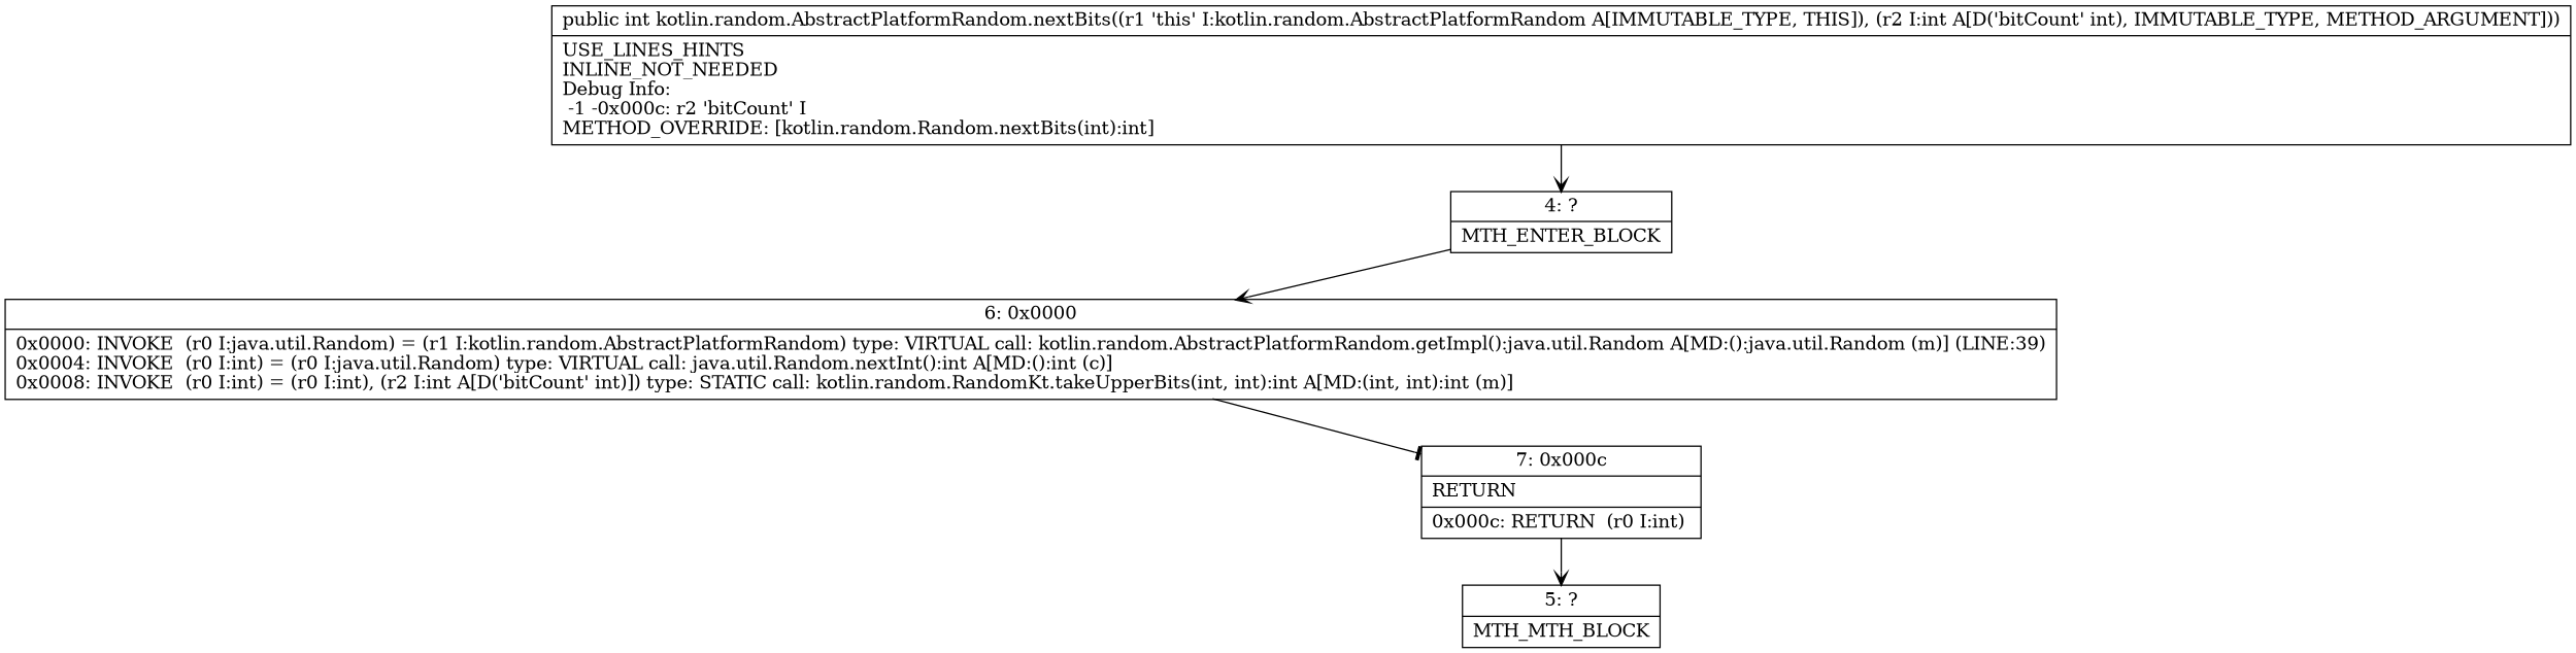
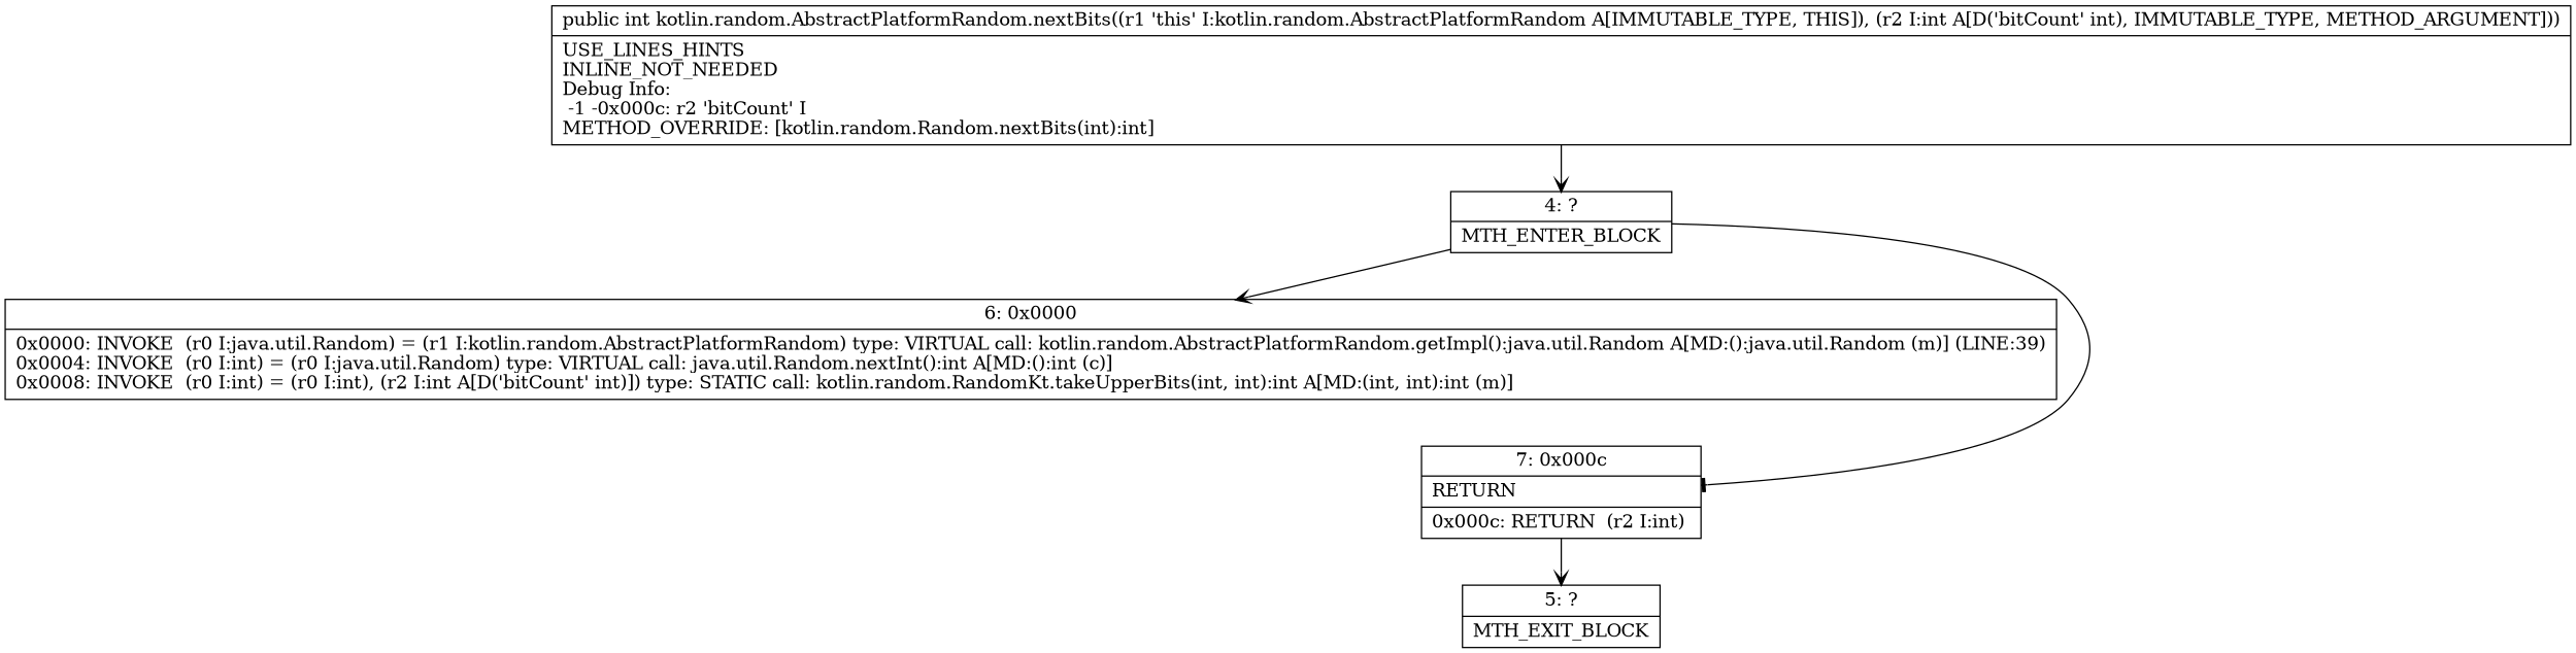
  digraph {
    node [shape=record]
    edge [arrowhead=vee]
    n1 [label="{4\:\ ?|MTH_ENTER_BLOCK\l}"]
    n2 [label="{6\:\ 0x0000|0x0000: INVOKE  (r0 I:java.util.Random) = (r1 I:kotlin.random.AbstractPlatformRandom) type: VIRTUAL call: kotlin.random.AbstractPlatformRandom.getImpl():java.util.Random A[MD:():java.util.Random (m)] (LINE:39)\l0x0004: INVOKE  (r0 I:int) = (r0 I:java.util.Random) type: VIRTUAL call: java.util.Random.nextInt():int A[MD:():int (c)]\l0x0008: INVOKE  (r0 I:int) = (r0 I:int), (r2 I:int A[D('bitCount' int)]) type: STATIC call: kotlin.random.RandomKt.takeUpperBits(int, int):int A[MD:(int, int):int (m)]\l}"]
-   n3 [label="{7\:\ 0x000c|RETURN\l|0x000c: RETURN  (r0 I:int) \l}"]
-   n4 [label="{5\:\ ?|MTH_MTH_BLOCK\l}"]
+   n3 [label="{7\:\ 0x000c|RETURN\l|0x000c: RETURN  (r2 I:int) \l}"]
+   n4 [label="{5\:\ ?|MTH_EXIT_BLOCK\l}"]
    n5 [label="{public int kotlin.random.AbstractPlatformRandom.nextBits((r1 'this' I:kotlin.random.AbstractPlatformRandom A[IMMUTABLE_TYPE, THIS]), (r2 I:int A[D('bitCount' int), IMMUTABLE_TYPE, METHOD_ARGUMENT]))  | USE_LINES_HINTS\lINLINE_NOT_NEEDED\lDebug Info:\l  \-1 \-0x000c: r2 'bitCount' I\lMETHOD_OVERRIDE: [kotlin.random.Random.nextBits(int):int]\l}"]
    n1 -> n2
-   n2 -> n3 [arrowhead=tee]
+   n1 -> n3 [arrowhead=tee]
    n3 -> n4
    n5 -> n1
  }
